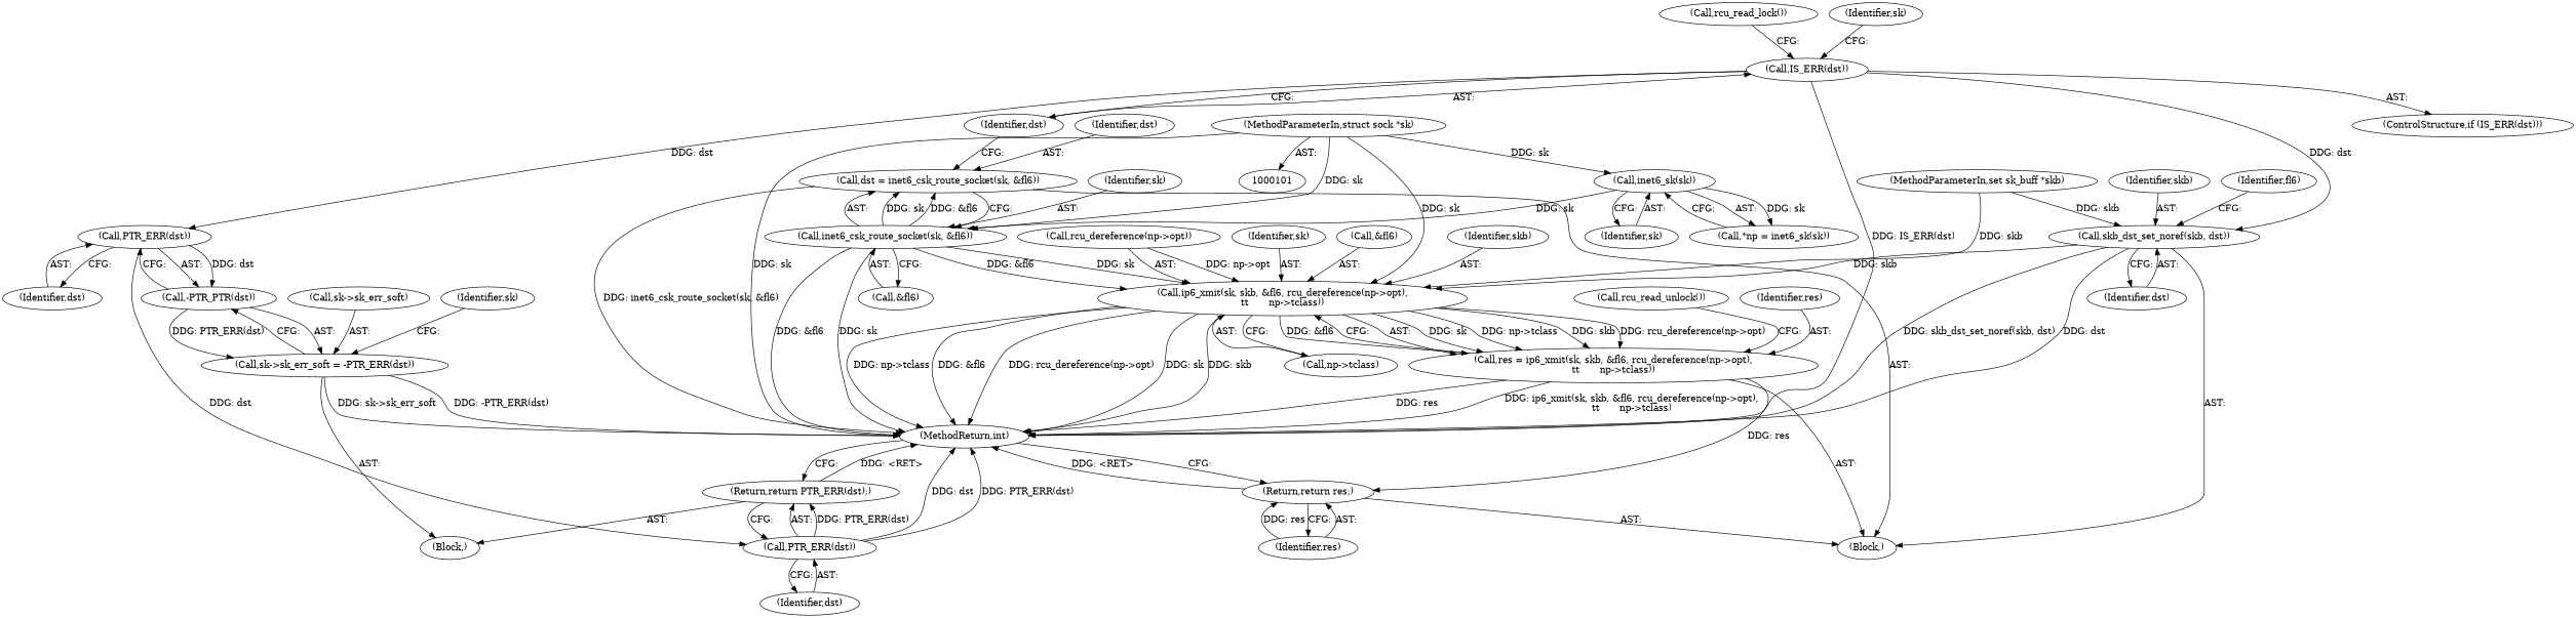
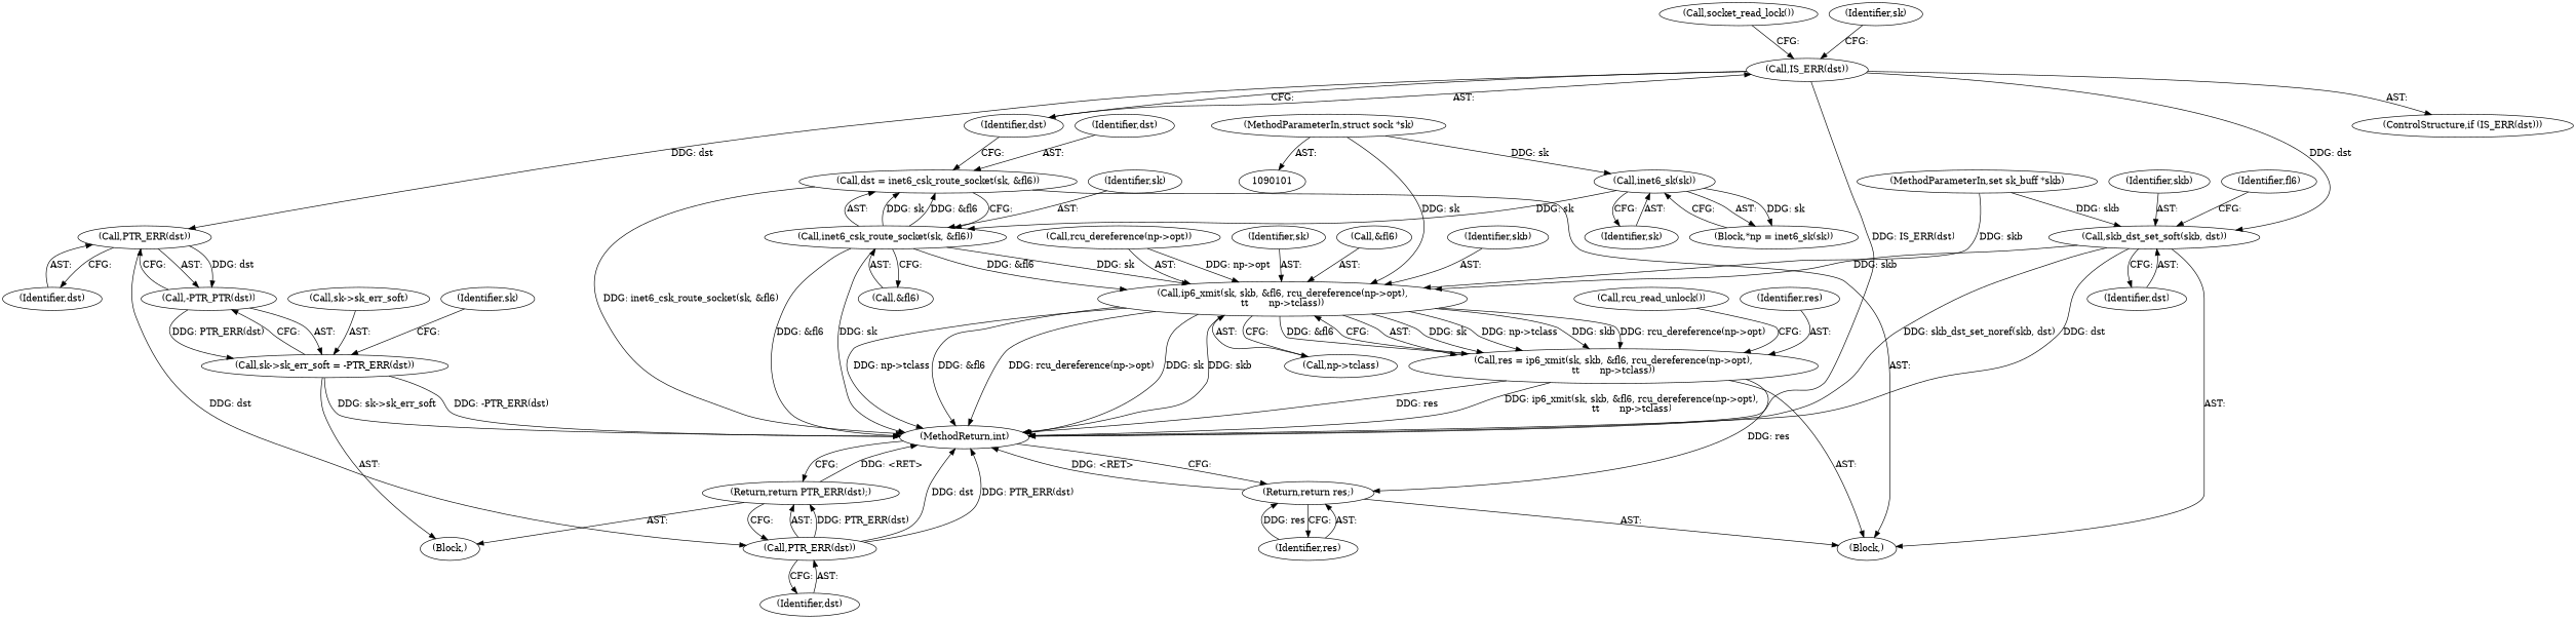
  digraph {
    n1 [label="(Call,dst = inet6_csk_route_socket(sk, &fl6))"]
    n2 [label="(Call,inet6_csk_route_socket(sk, &fl6))"]
    n3 [label="(Block,)"]
    n4 [label="(MethodReturn,int)"]
    n5 [label="(Call,ip6_xmit(sk, skb, &fl6, rcu_dereference(np->opt),\n\t\t       np->tclass))"]
    n6 [label="(Call,&fl6)"]
    n7 [label="(Call,IS_ERR(dst))"]
    n8 [label="(Call,PTR_ERR(dst))"]
-   n9 [label="(Call,skb_dst_set_noref(skb, dst))"]
+   n9 [label="(Call,skb_dst_set_soft(skb, dst))"]
    n10 [label="(ControlStructure,if (IS_ERR(dst)))"]
    n11 [label="(Identifier,dst)"]
    n12 [label="(Return,return PTR_ERR(dst);)"]
    n13 [label="(Return,return res;)"]
    n14 [label="(Call,res = ip6_xmit(sk, skb, &fl6, rcu_dereference(np->opt),\n\t\t       np->tclass))"]
    n15 [label="(Call,np->tclass)"]
    n16 [label="(Call,inet6_sk(sk))"]
    n17 [label="(Identifier,sk)"]
-   n18 [label="(Call,*np = inet6_sk(sk))"]
+   n18 [label="(Block,*np = inet6_sk(sk))"]
    n19 [label="(MethodParameterIn,struct sock *sk)"]
-   1000101
+   1000101 [label=1090101]
    n21 [label="(Call,-PTR_PTR(dst))"]
    n22 [label="(Call,PTR_ERR(dst))"]
    n23 [label="(Identifier,dst)"]
    n24 [label="(Identifier,dst)"]
    n25 [label="(Call,sk->sk_err_soft = -PTR_ERR(dst))"]
    n26 [label="(Identifier,dst)"]
    n27 [label="(Block,)"]
    n28 [label="(Identifier,res)"]
    n29 [label="(Identifier,sk)"]
    n30 [label="(Identifier,skb)"]
    n31 [label="(Identifier,skb)"]
-   n32 [label="(Call,rcu_read_lock())"]
+   n32 [label="(Call,socket_read_lock())"]
    n33 [label="(Call,sk->sk_err_soft)"]
    n34 [label="(Identifier,dst)"]
    n35 [label="(Identifier,sk)"]
    n36 [label="(Call,rcu_read_unlock())"]
    n37 [label="(Call,rcu_dereference(np->opt))"]
    n38 [label="(Call,&fl6)"]
    n39 [label="(Identifier,sk)"]
    n40 [label="(Identifier,sk)"]
    n41 [label="(MethodParameterIn,set sk_buff *skb)"]
    n42 [label="(Identifier,res)"]
    n43 [label="(Identifier,fl6)"]
    n1 -> n2 [label="CFG: "]
    n1 -> n3 [label="AST: "]
    n1 -> n4 [label="DDG: inet6_csk_route_socket(sk, &fl6)"]
    n2 -> n1 [label="AST: "]
    n2 -> n1 [label="DDG: sk"]
    n2 -> n1 [label="DDG: &fl6"]
    n2 -> n4 [label="DDG: &fl6"]
    n2 -> n4 [label="DDG: sk"]
    n2 -> n5 [label="DDG: sk"]
    n2 -> n5 [label="DDG: &fl6"]
    n2 -> n6 [label="CFG: "]
    n4 -> n12 [label="CFG: "]
    n4 -> n13 [label="CFG: "]
    n5 -> n4 [label="DDG: &fl6"]
    n5 -> n4 [label="DDG: rcu_dereference(np->opt)"]
    n5 -> n4 [label="DDG: sk"]
    n5 -> n4 [label="DDG: skb"]
    n5 -> n4 [label="DDG: np->tclass"]
    n5 -> n14 [label="AST: "]
    n5 -> n14 [label="DDG: sk"]
    n5 -> n14 [label="DDG: np->tclass"]
    n5 -> n14 [label="DDG: skb"]
    n5 -> n14 [label="DDG: rcu_dereference(np->opt)"]
    n5 -> n14 [label="DDG: &fl6"]
    n5 -> n15 [label="CFG: "]
    n6 -> n2 [label="AST: "]
    n7 -> n4 [label="DDG: IS_ERR(dst)"]
    n7 -> n8 [label="DDG: dst"]
    n7 -> n9 [label="DDG: dst"]
    n7 -> n10 [label="AST: "]
    n7 -> n11 [label="CFG: "]
    n8 -> n21 [label="AST: "]
    n8 -> n21 [label="DDG: dst"]
    n8 -> n22 [label="DDG: dst"]
    n8 -> n23 [label="CFG: "]
    n9 -> n3 [label="AST: "]
    n9 -> n4 [label="DDG: skb_dst_set_noref(skb, dst)"]
    n9 -> n4 [label="DDG: dst"]
    n9 -> n5 [label="DDG: skb"]
    n9 -> n24 [label="CFG: "]
    n11 -> n1 [label="CFG: "]
    n11 -> n7 [label="AST: "]
    n12 -> n4 [label="DDG: <RET>"]
    n12 -> n22 [label="CFG: "]
    n12 -> n27 [label="AST: "]
    n13 -> n3 [label="AST: "]
    n13 -> n4 [label="DDG: <RET>"]
    n13 -> n28 [label="CFG: "]
    n14 -> n3 [label="AST: "]
    n14 -> n4 [label="DDG: res"]
    n14 -> n4 [label="DDG: ip6_xmit(sk, skb, &fl6, rcu_dereference(np->opt),\n\t\t       np->tclass)"]
    n14 -> n5 [label="CFG: "]
    n14 -> n13 [label="DDG: res"]
    n15 -> n5 [label="AST: "]
    n16 -> n2 [label="DDG: sk"]
    n16 -> n17 [label="CFG: "]
    n16 -> n18 [label="AST: "]
    n16 -> n18 [label="DDG: sk"]
    n17 -> n16 [label="AST: "]
    n18 -> n16 [label="CFG: "]
-   n19 -> n2 [label="DDG: sk"]
-   n19 -> n4 [label="DDG: sk"]
    n19 -> n5 [label="DDG: sk"]
    n19 -> n16 [label="DDG: sk"]
    n19 -> 1000101 [label="AST: "]
    n21 -> n8 [label="CFG: "]
    n21 -> n25 [label="AST: "]
    n21 -> n25 [label="DDG: PTR_ERR(dst)"]
    n22 -> n4 [label="DDG: PTR_ERR(dst)"]
    n22 -> n4 [label="DDG: dst"]
    n22 -> n12 [label="AST: "]
    n22 -> n12 [label="DDG: PTR_ERR(dst)"]
    n22 -> n26 [label="CFG: "]
    n23 -> n8 [label="AST: "]
    n24 -> n9 [label="AST: "]
    n25 -> n4 [label="DDG: sk->sk_err_soft"]
    n25 -> n4 [label="DDG: -PTR_ERR(dst)"]
    n25 -> n21 [label="CFG: "]
    n25 -> n27 [label="AST: "]
    n26 -> n22 [label="AST: "]
    n28 -> n13 [label="AST: "]
    n28 -> n13 [label="DDG: res"]
    n29 -> n25 [label="CFG: "]
    n30 -> n9 [label="AST: "]
    n31 -> n5 [label="AST: "]
    n32 -> n7 [label="CFG: "]
    n33 -> n25 [label="AST: "]
    n34 -> n1 [label="AST: "]
    n35 -> n5 [label="AST: "]
    n36 -> n14 [label="CFG: "]
    n37 -> n5 [label="AST: "]
    n37 -> n5 [label="DDG: np->opt"]
    n38 -> n5 [label="AST: "]
    n39 -> n7 [label="CFG: "]
    n40 -> n2 [label="AST: "]
    n41 -> n5 [label="DDG: skb"]
    n41 -> n9 [label="DDG: skb"]
    n42 -> n14 [label="AST: "]
    n43 -> n9 [label="CFG: "]
  }
